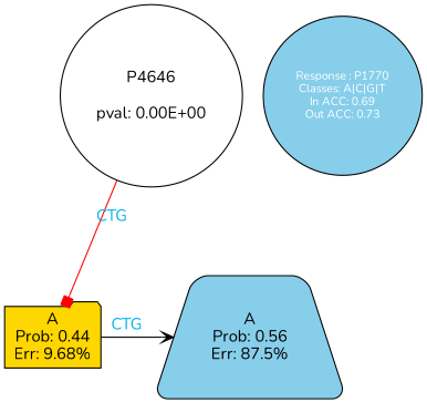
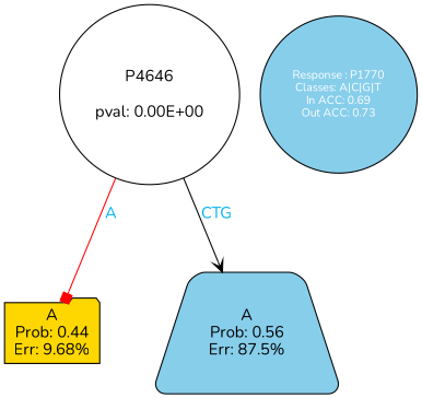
  digraph {
    fontname=Nunito
    ranksep=equally
    splines=polylines
    node [color=black fillcolor=skyblue fontname=Nunito shape=circle style="filled, rounded"]
    edge [fontcolor=deepskyblue2 fontname=Nunito]
    n1 [fillcolor=gold label="A\nProb: 0.44\nErr: 9.68%" shape=folder]
    n2 [label="A\nProb: 0.56\nErr: 87.5%" shape=trapezium]
    n3 [align=left fontcolor=white fontsize=10 label="Response : P1770\nClasses: A|C|G|T\nIn ACC: 0.69\nOut ACC: 0.73\n" style=filled]
    n4 [fillcolor=white label="P4646\n\npval: 0.00E+00"]
    subgraph sub_1 {
      rank=same
      n1
      n2
    }
    subgraph sub_2 {
      rank=same
      n3
      n4
    }
-   n4 -> n1 [arrowhead=box color=red label=CTG]
-   n1 -> n2 [arrowhead=vee color=black label=CTG]
+   n4 -> n1 [arrowhead=box color=red label=A]
+   n4 -> n2 [arrowhead=vee color=black label=CTG]
  }
